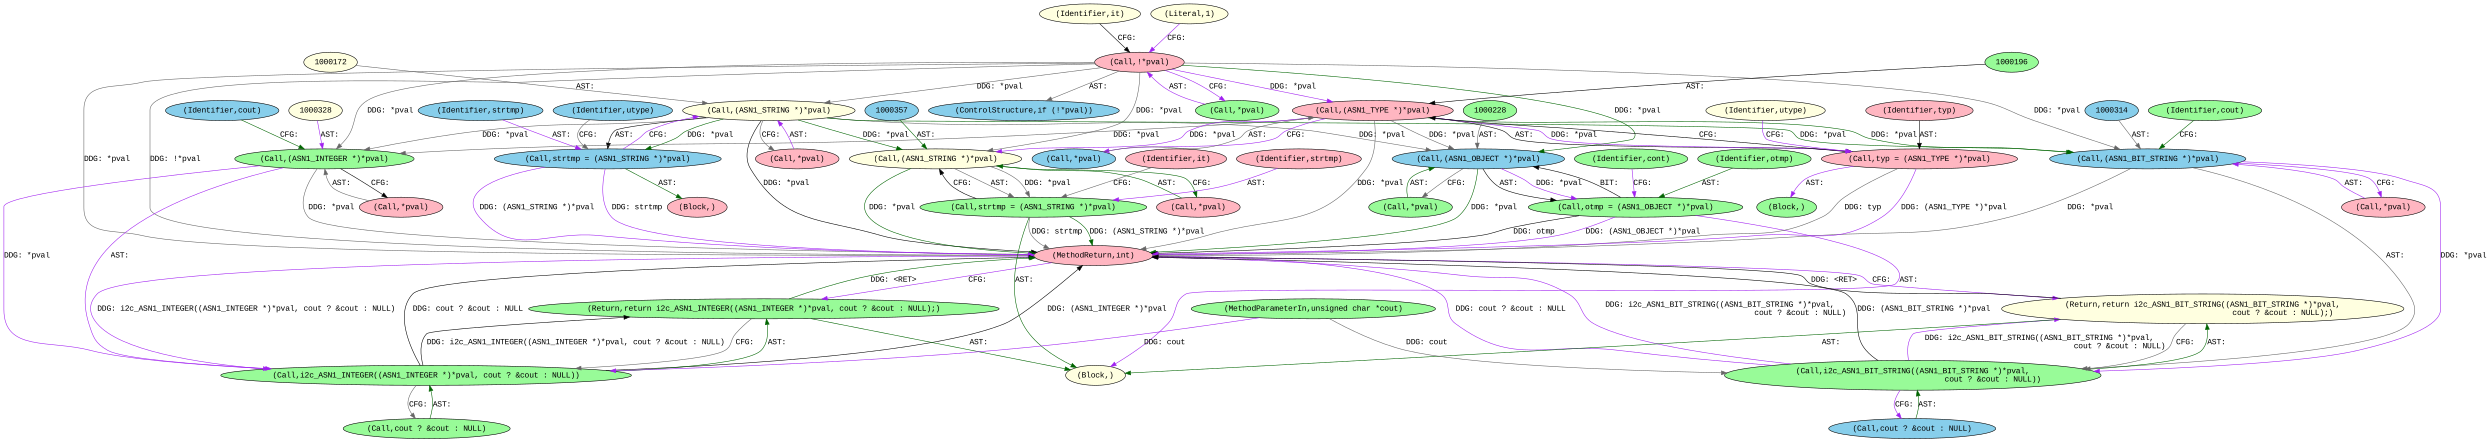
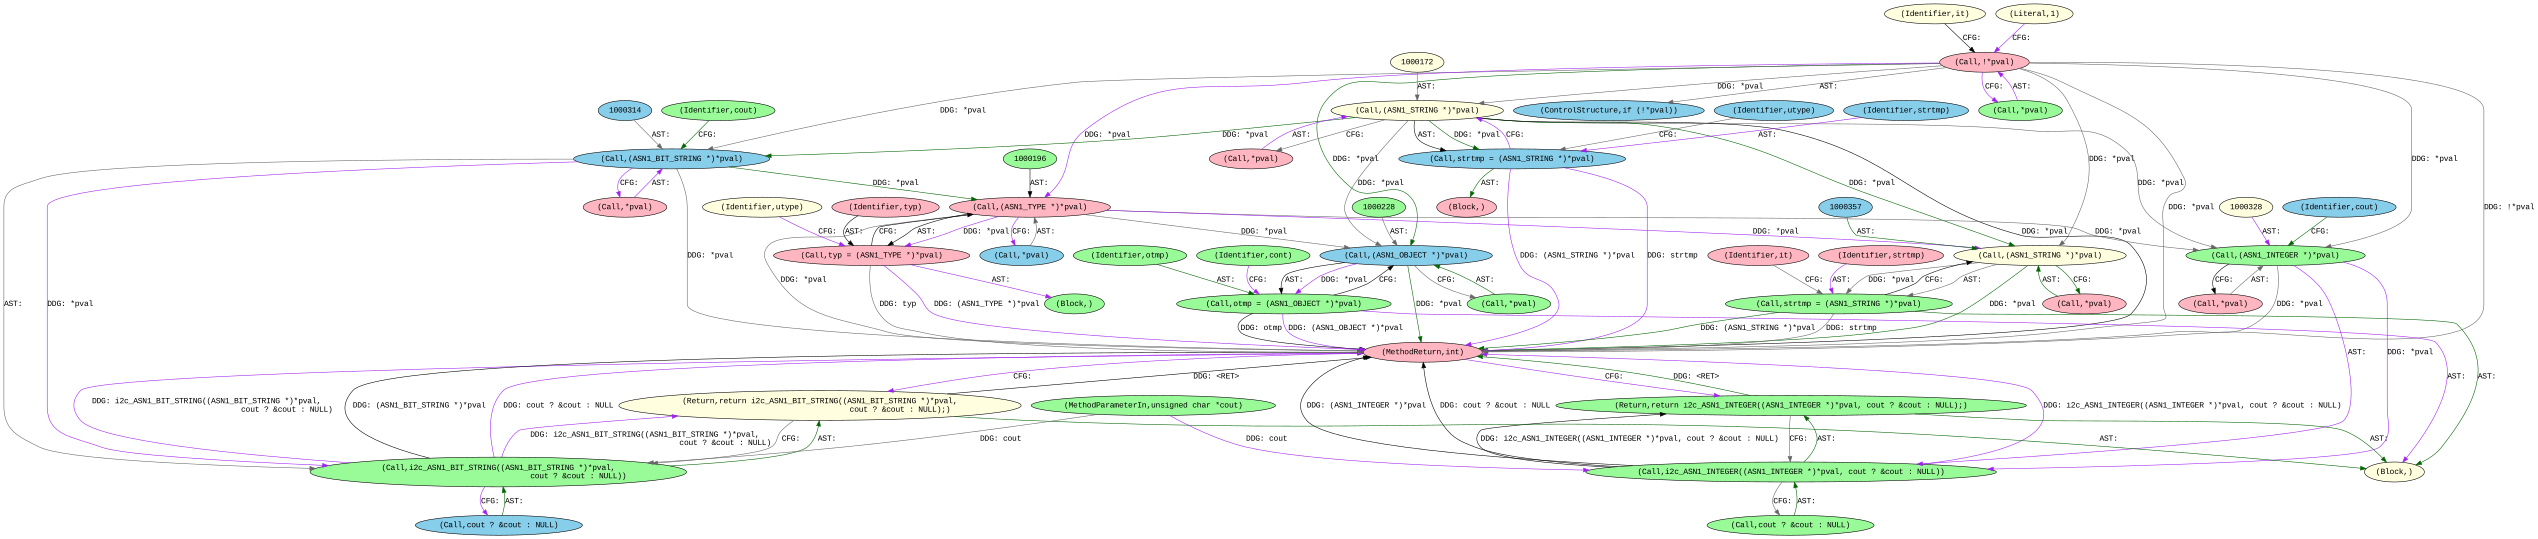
  digraph {
    fontname="Liberation Mono"
    node [fillcolor=palegreen fontname="Liberation Mono" style=filled]
    edge [color=purple fontname="Liberation Mono"]
    n1 [fillcolor=lightpink label="(Call,!*pval)"]
    n2 [fillcolor=lightyellow label="(Call,(ASN1_STRING *)*pval)"]
    n3 [fillcolor=skyblue label="(Call,(ASN1_OBJECT *)*pval)"]
    n4 [fillcolor=skyblue label="(Call,(ASN1_BIT_STRING *)*pval)"]
    n5 [label="(Call,(ASN1_INTEGER *)*pval)"]
    n6 [fillcolor=lightyellow label="(Call,(ASN1_STRING *)*pval)"]
    n7 [fillcolor=lightpink label="(Call,(ASN1_TYPE *)*pval)"]
    n8 [fillcolor=skyblue label="(ControlStructure,if (!*pval))"]
    n9 [fillcolor=lightpink label="(MethodReturn,int)"]
    n10 [label="(Call,*pval)"]
    n11 [fillcolor=skyblue label="(Call,strtmp = (ASN1_STRING *)*pval)"]
    n12 [fillcolor=lightpink label="(Call,*pval)"]
    n13 [label="(Call,otmp = (ASN1_OBJECT *)*pval)"]
    n14 [label="(Call,*pval)"]
    n15 [label="(Call,i2c_ASN1_BIT_STRING((ASN1_BIT_STRING *)*pval,\n                                   cout ? &cout : NULL))"]
    n16 [fillcolor=lightpink label="(Call,*pval)"]
    n17 [label="(Call,i2c_ASN1_INTEGER((ASN1_INTEGER *)*pval, cout ? &cout : NULL))"]
    n18 [fillcolor=lightpink label="(Call,*pval)"]
    n19 [label="(Call,strtmp = (ASN1_STRING *)*pval)"]
    n20 [fillcolor=lightpink label="(Call,*pval)"]
    n21 [fillcolor=lightpink label="(Call,typ = (ASN1_TYPE *)*pval)"]
    n22 [fillcolor=skyblue label="(Call,*pval)"]
    n23 [fillcolor=lightyellow label="(Return,return i2c_ASN1_BIT_STRING((ASN1_BIT_STRING *)*pval,\n                                   cout ? &cout : NULL);)"]
    n24 [label="(Return,return i2c_ASN1_INTEGER((ASN1_INTEGER *)*pval, cout ? &cout : NULL);)"]
    n25 [fillcolor=lightpink label="(Block,)"]
    n26 [fillcolor=lightyellow label="(Block,)"]
    n27 [fillcolor=skyblue label="(Call,cout ? &cout : NULL)"]
    n28 [label="(Call,cout ? &cout : NULL)"]
    n29 [label="(Block,)"]
    n30 [fillcolor=skyblue label="(Identifier,cout)"]
    n31 [fillcolor=lightyellow label="(Identifier,it)"]
    n32 [label="(Identifier,cont)"]
    n33 [fillcolor=lightyellow label="(Literal,1)"]
    n34 [fillcolor=skyblue label="(Identifier,strtmp)"]
    n35 [fillcolor=lightpink label="(Identifier,strtmp)"]
    n36 [fillcolor=lightpink label="(Identifier,it)"]
    n37 [fillcolor=skyblue label="(Identifier,utype)"]
    n38 [label="(Identifier,cout)"]
    n39 [label="(Identifier,otmp)"]
    n40 [fillcolor=lightpink label="(Identifier,typ)"]
    n41 [label="(MethodParameterIn,unsigned char *cout)"]
    n42 [fillcolor=lightyellow label="(Identifier,utype)"]
    1000172 [fillcolor=lightyellow]
    1000228
    1000314 [fillcolor=skyblue]
    1000328 [fillcolor=lightyellow]
    1000357 [fillcolor=skyblue]
    1000196
    n1 -> n2 [color=gray40 label="DDG: *pval"]
    n1 -> n3 [color=darkgreen label="DDG: *pval"]
    n1 -> n4 [color=gray40 label="DDG: *pval"]
    n1 -> n5 [color=gray40 label="DDG: *pval"]
    n1 -> n6 [color=gray40 label="DDG: *pval"]
    n1 -> n7 [label="DDG: *pval"]
    n1 -> n8 [color=gray40 label="AST: "]
    n1 -> n9 [color=gray40 label="DDG: *pval"]
    n1 -> n9 [color=gray40 label="DDG: !*pval"]
    n1 -> n10 [label="CFG: "]
    n2 -> n3 [color=gray40 label="DDG: *pval"]
    n2 -> n4 [color=darkgreen label="DDG: *pval"]
    n2 -> n5 [color=gray40 label="DDG: *pval"]
    n2 -> n6 [color=darkgreen label="DDG: *pval"]
    n2 -> n9 [color=black label="DDG: *pval"]
    n2 -> n11 [color=black label="AST: "]
    n2 -> n11 [color=darkgreen label="DDG: *pval"]
    n2 -> n12 [color=gray40 label="CFG: "]
    n3 -> n9 [color=darkgreen label="DDG: *pval"]
    n3 -> n13 [color=black label="AST: "]
    n3 -> n13 [label="DDG: *pval"]
    n3 -> n14 [color=gray40 label="CFG: "]
    n4 -> n9 [color=gray40 label="DDG: *pval"]
    n4 -> n15 [color=gray40 label="AST: "]
    n4 -> n15 [label="DDG: *pval"]
    n4 -> n16 [label="CFG: "]
    n5 -> n9 [color=gray40 label="DDG: *pval"]
    n5 -> n17 [label="AST: "]
    n5 -> n17 [label="DDG: *pval"]
    n5 -> n18 [color=black label="CFG: "]
    n6 -> n9 [color=darkgreen label="DDG: *pval"]
    n6 -> n19 [color=gray40 label="AST: "]
    n6 -> n19 [color=gray40 label="DDG: *pval"]
    n6 -> n20 [color=darkgreen label="CFG: "]
    n7 -> n3 [color=gray40 label="DDG: *pval"]
-   n7 -> n4 [color=darkgreen label="DDG: *pval"]
+   n4 -> n7 [color=darkgreen label="DDG: *pval"]
    n7 -> n5 [color=gray40 label="DDG: *pval"]
    n7 -> n6 [label="DDG: *pval"]
    n7 -> n9 [color=gray40 label="DDG: *pval"]
    n7 -> n21 [color=black label="AST: "]
    n7 -> n21 [label="DDG: *pval"]
    n7 -> n22 [label="CFG: "]
    n9 -> n23 [label="CFG: "]
    n9 -> n24 [label="CFG: "]
    n10 -> n1 [label="AST: "]
    n11 -> n2 [label="CFG: "]
    n11 -> n9 [label="DDG: (ASN1_STRING *)*pval"]
    n11 -> n9 [label="DDG: strtmp"]
    n11 -> n25 [color=darkgreen label="AST: "]
    n12 -> n2 [label="AST: "]
-   n13 -> n3 [color=black label="BIT: "]
+   n13 -> n3 [color=black label="CFG: "]
    n13 -> n9 [label="DDG: (ASN1_OBJECT *)*pval"]
    n13 -> n9 [color=black label="DDG: otmp"]
    n13 -> n26 [label="AST: "]
    n14 -> n3 [color=darkgreen label="AST: "]
    n15 -> n9 [label="DDG: i2c_ASN1_BIT_STRING((ASN1_BIT_STRING *)*pval,\n                                   cout ? &cout : NULL)"]
    n15 -> n9 [color=black label="DDG: (ASN1_BIT_STRING *)*pval"]
    n15 -> n9 [label="DDG: cout ? &cout : NULL"]
    n15 -> n23 [color=darkgreen label="AST: "]
    n15 -> n23 [label="DDG: i2c_ASN1_BIT_STRING((ASN1_BIT_STRING *)*pval,\n                                   cout ? &cout : NULL)"]
    n15 -> n27 [label="CFG: "]
    n16 -> n4 [label="AST: "]
    n17 -> n9 [label="DDG: i2c_ASN1_INTEGER((ASN1_INTEGER *)*pval, cout ? &cout : NULL)"]
    n17 -> n9 [color=black label="DDG: cout ? &cout : NULL"]
    n17 -> n9 [color=black label="DDG: (ASN1_INTEGER *)*pval"]
    n17 -> n24 [color=darkgreen label="AST: "]
    n17 -> n24 [color=black label="DDG: i2c_ASN1_INTEGER((ASN1_INTEGER *)*pval, cout ? &cout : NULL)"]
    n17 -> n28 [color=gray40 label="CFG: "]
    n18 -> n5 [color=gray40 label="AST: "]
    n19 -> n6 [color=black label="CFG: "]
    n19 -> n9 [color=darkgreen label="DDG: (ASN1_STRING *)*pval"]
    n19 -> n9 [color=gray40 label="DDG: strtmp"]
    n19 -> n26 [color=darkgreen label="AST: "]
    n20 -> n6 [color=darkgreen label="AST: "]
    n21 -> n7 [color=black label="CFG: "]
    n21 -> n9 [color=gray40 label="DDG: typ"]
    n21 -> n9 [label="DDG: (ASN1_TYPE *)*pval"]
    n21 -> n29 [label="AST: "]
    n22 -> n7 [color=gray40 label="AST: "]
    n23 -> n9 [color=black label="DDG: <RET>"]
    n23 -> n15 [color=gray40 label="CFG: "]
    n23 -> n26 [color=darkgreen label="AST: "]
    n24 -> n9 [color=darkgreen label="DDG: <RET>"]
    n24 -> n17 [color=gray40 label="CFG: "]
    n24 -> n26 [color=darkgreen label="AST: "]
    n27 -> n15 [color=darkgreen label="AST: "]
    n28 -> n17 [color=darkgreen label="AST: "]
    n30 -> n5 [color=darkgreen label="CFG: "]
    n31 -> n1 [color=black label="CFG: "]
    n32 -> n13 [label="CFG: "]
    n33 -> n1 [label="CFG: "]
    n34 -> n11 [label="AST: "]
    n35 -> n19 [label="AST: "]
    n36 -> n19 [color=gray40 label="CFG: "]
    n37 -> n11 [color=gray40 label="CFG: "]
    n38 -> n4 [color=darkgreen label="CFG: "]
    n39 -> n13 [color=darkgreen label="AST: "]
    n40 -> n21 [color=black label="AST: "]
    n41 -> n15 [color=gray40 label="DDG: cout"]
    n41 -> n17 [label="DDG: cout"]
    n42 -> n21 [label="CFG: "]
    1000172 -> n2 [color=gray40 label="AST: "]
    1000228 -> n3 [color=gray40 label="AST: "]
    1000314 -> n4 [color=gray40 label="AST: "]
    1000328 -> n5 [label="AST: "]
    1000357 -> n6 [color=darkgreen label="AST: "]
    1000196 -> n7 [color=black label="AST: "]
  }
